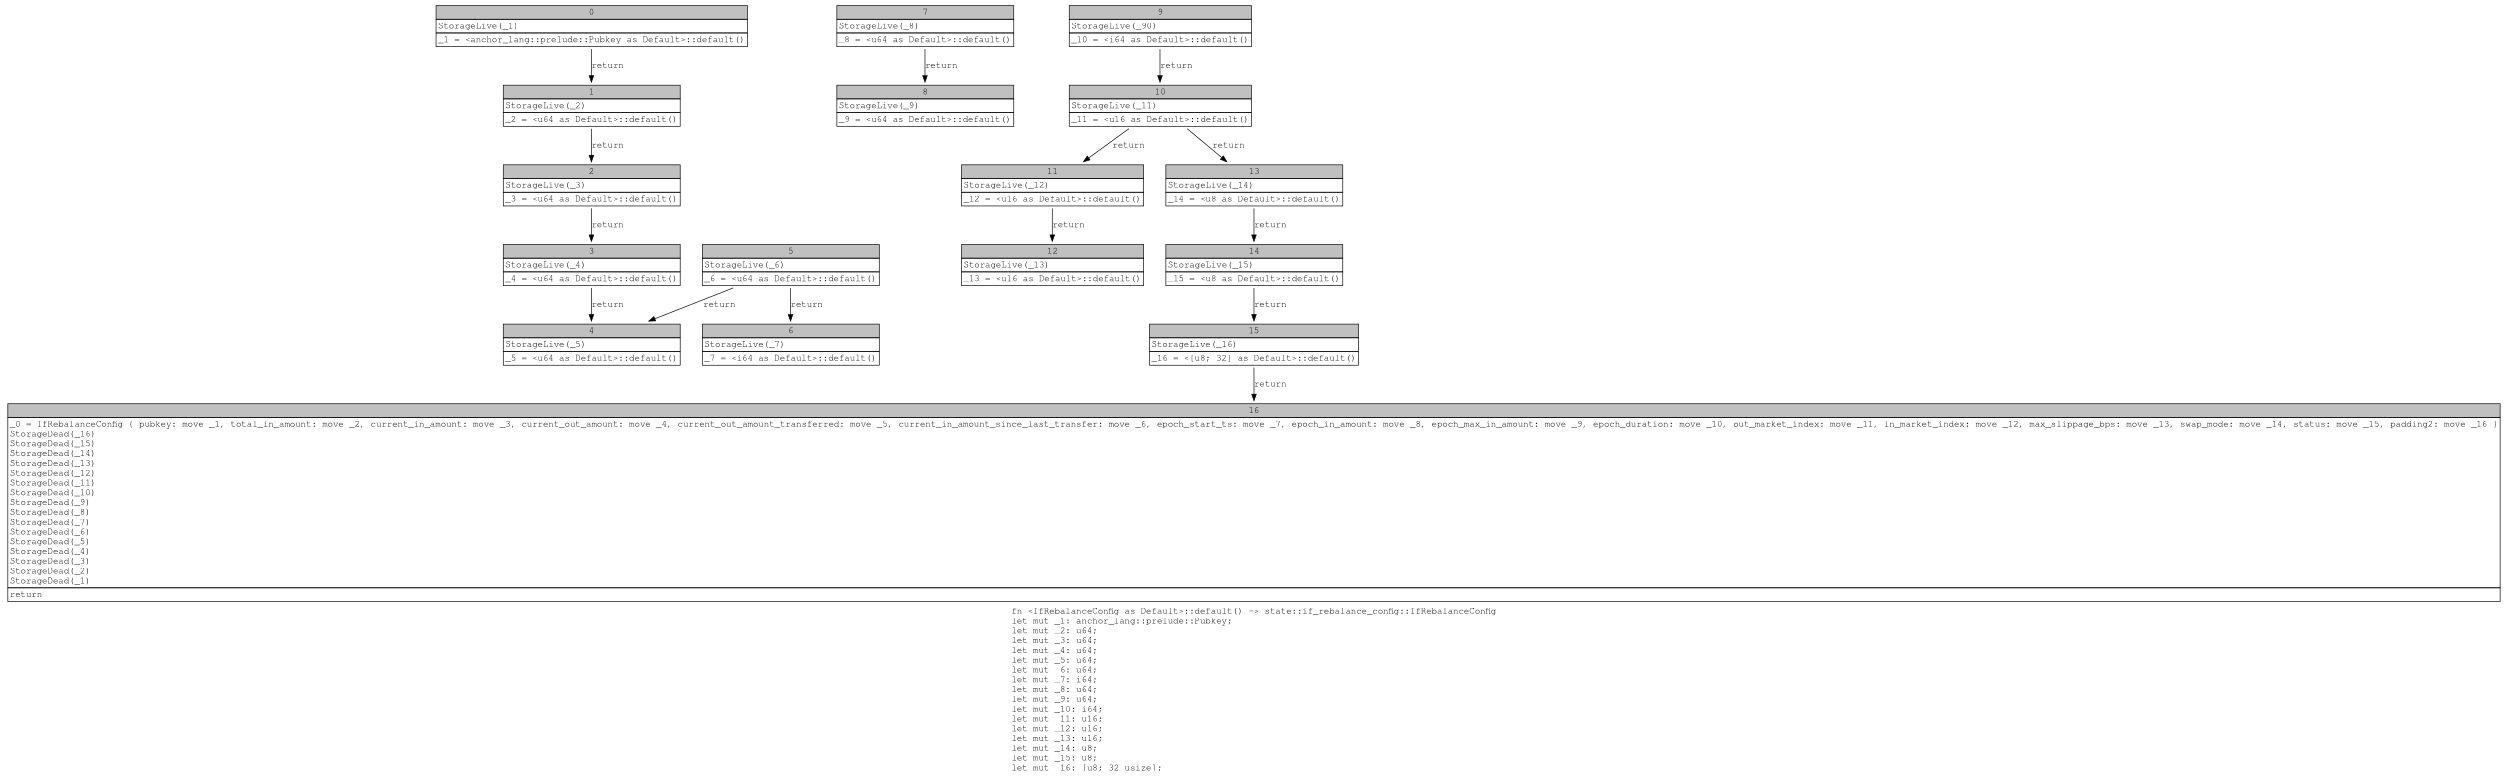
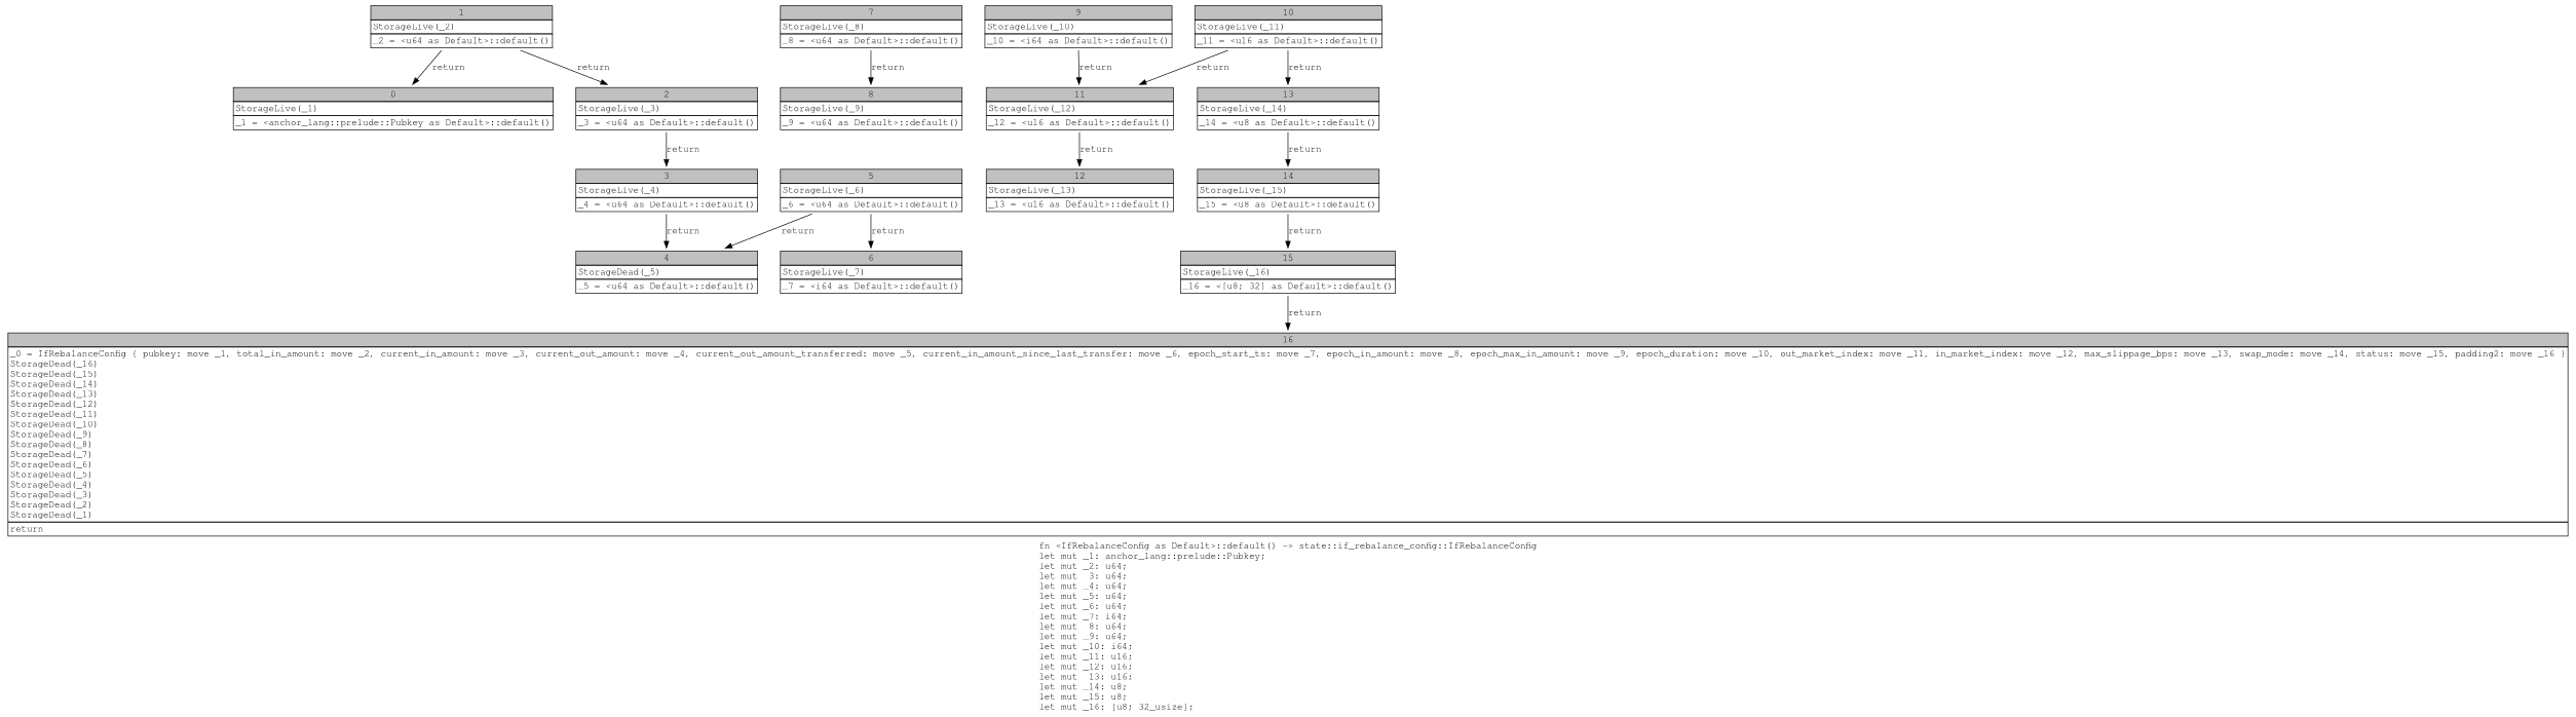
  digraph {
    fontname="Courier, monospace"
    label=<fn &lt;IfRebalanceConfig as Default&gt;::default() -&gt; state::if_rebalance_config::IfRebalanceConfig<br align="left"/>let mut _1: anchor_lang::prelude::Pubkey;<br align="left"/>let mut _2: u64;<br align="left"/>let mut _3: u64;<br align="left"/>let mut _4: u64;<br align="left"/>let mut _5: u64;<br align="left"/>let mut _6: u64;<br align="left"/>let mut _7: i64;<br align="left"/>let mut _8: u64;<br align="left"/>let mut _9: u64;<br align="left"/>let mut _10: i64;<br align="left"/>let mut _11: u16;<br align="left"/>let mut _12: u16;<br align="left"/>let mut _13: u16;<br align="left"/>let mut _14: u8;<br align="left"/>let mut _15: u8;<br align="left"/>let mut _16: [u8; 32_usize];<br align="left"/>>
    node [fontname="Courier, monospace" shape=none]
    edge [fontname="Courier, monospace"]
    n1 [label=<<table border="0" cellborder="1" cellspacing="0"><tr><td bgcolor="gray" align="center" colspan="1">0</td></tr><tr><td align="left" balign="left">StorageLive(_1)<br/></td></tr><tr><td align="left">_1 = &lt;anchor_lang::prelude::Pubkey as Default&gt;::default()</td></tr></table>>]
    n2 [label=<<table border="0" cellborder="1" cellspacing="0"><tr><td bgcolor="gray" align="center" colspan="1">1</td></tr><tr><td align="left" balign="left">StorageLive(_2)<br/></td></tr><tr><td align="left">_2 = &lt;u64 as Default&gt;::default()</td></tr></table>>]
    n3 [label=<<table border="0" cellborder="1" cellspacing="0"><tr><td bgcolor="gray" align="center" colspan="1">2</td></tr><tr><td align="left" balign="left">StorageLive(_3)<br/></td></tr><tr><td align="left">_3 = &lt;u64 as Default&gt;::default()</td></tr></table>>]
    n4 [label=<<table border="0" cellborder="1" cellspacing="0"><tr><td bgcolor="gray" align="center" colspan="1">3</td></tr><tr><td align="left" balign="left">StorageLive(_4)<br/></td></tr><tr><td align="left">_4 = &lt;u64 as Default&gt;::default()</td></tr></table>>]
-   n5 [label=<<table border="0" cellborder="1" cellspacing="0"><tr><td bgcolor="gray" align="center" colspan="1">4</td></tr><tr><td align="left" balign="left">StorageLive(_5)<br/></td></tr><tr><td align="left">_5 = &lt;u64 as Default&gt;::default()</td></tr></table>>]
+   n5 [label=<<table border="0" cellborder="1" cellspacing="0"><tr><td bgcolor="gray" align="center" colspan="1">4</td></tr><tr><td align="left" balign="left">StorageDead(_5)<br/></td></tr><tr><td align="left">_5 = &lt;u64 as Default&gt;::default()</td></tr></table>>]
    n6 [label=<<table border="0" cellborder="1" cellspacing="0"><tr><td bgcolor="gray" align="center" colspan="1">5</td></tr><tr><td align="left" balign="left">StorageLive(_6)<br/></td></tr><tr><td align="left">_6 = &lt;u64 as Default&gt;::default()</td></tr></table>>]
    n7 [label=<<table border="0" cellborder="1" cellspacing="0"><tr><td bgcolor="gray" align="center" colspan="1">6</td></tr><tr><td align="left" balign="left">StorageLive(_7)<br/></td></tr><tr><td align="left">_7 = &lt;i64 as Default&gt;::default()</td></tr></table>>]
    n8 [label=<<table border="0" cellborder="1" cellspacing="0"><tr><td bgcolor="gray" align="center" colspan="1">7</td></tr><tr><td align="left" balign="left">StorageLive(_8)<br/></td></tr><tr><td align="left">_8 = &lt;u64 as Default&gt;::default()</td></tr></table>>]
    n9 [label=<<table border="0" cellborder="1" cellspacing="0"><tr><td bgcolor="gray" align="center" colspan="1">8</td></tr><tr><td align="left" balign="left">StorageLive(_9)<br/></td></tr><tr><td align="left">_9 = &lt;u64 as Default&gt;::default()</td></tr></table>>]
-   n10 [label=<<table border="0" cellborder="1" cellspacing="0"><tr><td bgcolor="gray" align="center" colspan="1">9</td></tr><tr><td align="left" balign="left">StorageLive(_90)<br/></td></tr><tr><td align="left">_10 = &lt;i64 as Default&gt;::default()</td></tr></table>>]
+   n10 [label=<<table border="0" cellborder="1" cellspacing="0"><tr><td bgcolor="gray" align="center" colspan="1">9</td></tr><tr><td align="left" balign="left">StorageLive(_10)<br/></td></tr><tr><td align="left">_10 = &lt;i64 as Default&gt;::default()</td></tr></table>>]
    n11 [label=<<table border="0" cellborder="1" cellspacing="0"><tr><td bgcolor="gray" align="center" colspan="1">10</td></tr><tr><td align="left" balign="left">StorageLive(_11)<br/></td></tr><tr><td align="left">_11 = &lt;u16 as Default&gt;::default()</td></tr></table>>]
    n12 [label=<<table border="0" cellborder="1" cellspacing="0"><tr><td bgcolor="gray" align="center" colspan="1">11</td></tr><tr><td align="left" balign="left">StorageLive(_12)<br/></td></tr><tr><td align="left">_12 = &lt;u16 as Default&gt;::default()</td></tr></table>>]
    n13 [label=<<table border="0" cellborder="1" cellspacing="0"><tr><td bgcolor="gray" align="center" colspan="1">13</td></tr><tr><td align="left" balign="left">StorageLive(_14)<br/></td></tr><tr><td align="left">_14 = &lt;u8 as Default&gt;::default()</td></tr></table>>]
    n14 [label=<<table border="0" cellborder="1" cellspacing="0"><tr><td bgcolor="gray" align="center" colspan="1">12</td></tr><tr><td align="left" balign="left">StorageLive(_13)<br/></td></tr><tr><td align="left">_13 = &lt;u16 as Default&gt;::default()</td></tr></table>>]
    n15 [label=<<table border="0" cellborder="1" cellspacing="0"><tr><td bgcolor="gray" align="center" colspan="1">14</td></tr><tr><td align="left" balign="left">StorageLive(_15)<br/></td></tr><tr><td align="left">_15 = &lt;u8 as Default&gt;::default()</td></tr></table>>]
    n16 [label=<<table border="0" cellborder="1" cellspacing="0"><tr><td bgcolor="gray" align="center" colspan="1">15</td></tr><tr><td align="left" balign="left">StorageLive(_16)<br/></td></tr><tr><td align="left">_16 = &lt;[u8; 32] as Default&gt;::default()</td></tr></table>>]
    n17 [label=<<table border="0" cellborder="1" cellspacing="0"><tr><td bgcolor="gray" align="center" colspan="1">16</td></tr><tr><td align="left" balign="left">_0 = IfRebalanceConfig { pubkey: move _1, total_in_amount: move _2, current_in_amount: move _3, current_out_amount: move _4, current_out_amount_transferred: move _5, current_in_amount_since_last_transfer: move _6, epoch_start_ts: move _7, epoch_in_amount: move _8, epoch_max_in_amount: move _9, epoch_duration: move _10, out_market_index: move _11, in_market_index: move _12, max_slippage_bps: move _13, swap_mode: move _14, status: move _15, padding2: move _16 }<br/>StorageDead(_16)<br/>StorageDead(_15)<br/>StorageDead(_14)<br/>StorageDead(_13)<br/>StorageDead(_12)<br/>StorageDead(_11)<br/>StorageDead(_10)<br/>StorageDead(_9)<br/>StorageDead(_8)<br/>StorageDead(_7)<br/>StorageDead(_6)<br/>StorageDead(_5)<br/>StorageDead(_4)<br/>StorageDead(_3)<br/>StorageDead(_2)<br/>StorageDead(_1)<br/></td></tr><tr><td align="left">return</td></tr></table>>]
-   n1 -> n2 [label=return]
+   n2 -> n1 [label=return]
    n2 -> n3 [label=return]
    n3 -> n4 [label=return]
    n4 -> n5 [label=return]
    n6 -> n5 [label=return]
    n6 -> n7 [label=return]
    n8 -> n9 [label=return]
-   n10 -> n11 [label=return]
+   n10 -> n12 [label=return]
    n11 -> n12 [label=return]
    n11 -> n13 [label=return]
    n12 -> n14 [label=return]
    n13 -> n15 [label=return]
    n15 -> n16 [label=return]
    n16 -> n17 [label=return]
  }
